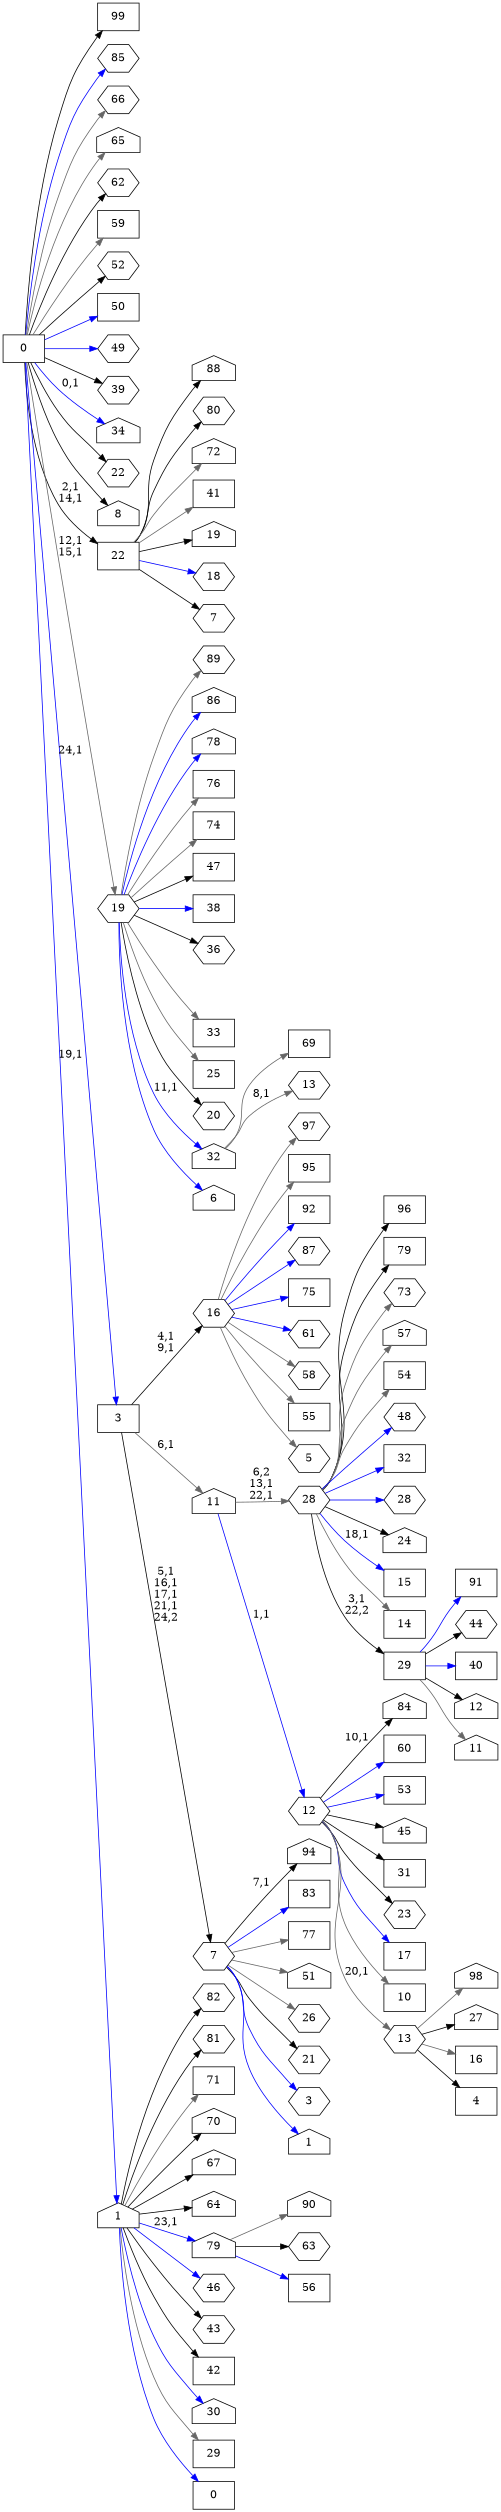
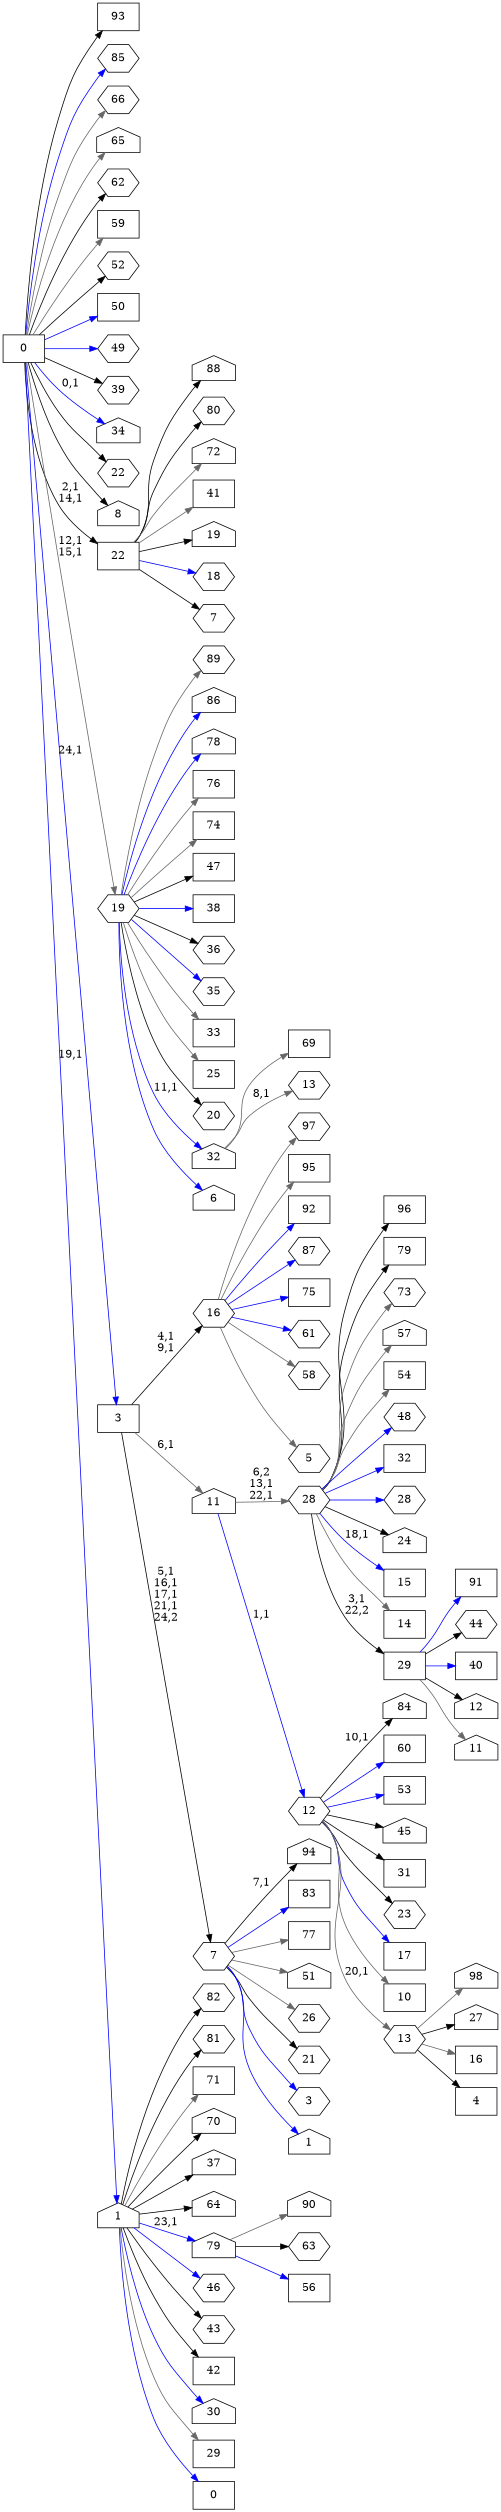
  digraph {
    rankdir=LR
    node [shape=box]
    edge [color=black]
    n1 [label=98 shape=house]
    n2 [label=97 shape=hexagon]
    n3 [label=96]
    n4 [label=95]
    n5 [label=94 shape=house]
-   n6 [label=99]
+   n6 [label=93]
    n7 [label=92]
    n8 [label=91]
    n9 [label=90 shape=house]
    n10 [label=89 shape=hexagon]
    n11 [label=88 shape=house]
    n12 [label=87 shape=hexagon]
    n13 [label=86 shape=house]
    n14 [label=85 shape=hexagon]
    n15 [label=84 shape=house]
    n16 [label=83]
    n17 [label=82 shape=hexagon]
    n18 [label=81 shape=hexagon]
    n19 [label=80 shape=hexagon]
    n20 [label=79]
    n21 [label=78 shape=house]
    n22 [label=77]
    n23 [label=76]
    n24 [label=75]
    n25 [label=74]
    n26 [label=73 shape=hexagon]
    n27 [label=72 shape=house]
    n28 [label=71]
    n29 [label=70 shape=house]
    n30 [label=69]
-   n31 [label=67 shape=house]
+   n31 [label=37 shape=house]
    n32 [label=66 shape=hexagon]
    n33 [label=65 shape=house]
    n34 [label=64 shape=house]
    n35 [label=63 shape=hexagon]
    n36 [label=62 shape=hexagon]
    n37 [label=61 shape=hexagon]
    n38 [label=60]
    n39 [label=59]
    n40 [label=58 shape=hexagon]
    n41 [label=57 shape=house]
    n42 [label=56]
    79 [shape=house]
-   n44 [label=55]
    n45 [label=54]
    n46 [label=53]
    n47 [label=52 shape=hexagon]
    n48 [label=51 shape=house]
    n49 [label=50]
    n50 [label=49 shape=hexagon]
    n51 [label=48 shape=hexagon]
    n52 [label=47]
    n53 [label=46 shape=hexagon]
    n54 [label=45 shape=house]
    n55 [label=44 shape=hexagon]
    n56 [label=43 shape=hexagon]
    n57 [label=42]
    n58 [label=41]
    n59 [label=40]
    n60 [label=39 shape=hexagon]
    n61 [label=38]
    n62 [label=36 shape=hexagon]
+   n63 [label=35 shape=hexagon]
    n64 [label=34 shape=house]
    n65 [label=33]
    n66 [label=32]
    n67 [label=31]
    n68 [label=30 shape=house]
    n69 [label=29]
    n70 [label=28 shape=hexagon]
    n71 [label=27 shape=house]
    n72 [label=26 shape=hexagon]
    n73 [label=25]
    n74 [label=24 shape=house]
    n75 [label=23 shape=hexagon]
    n76 [label=22 shape=hexagon]
    n77 [label=21 shape=hexagon]
    n78 [label=20 shape=hexagon]
    n79 [label=19 shape=house]
    n80 [label=18 shape=hexagon]
    n81 [label=17]
    n82 [label=16]
    n83 [label=15]
    n84 [label=14]
    n85 [label=13 shape=hexagon]
    32 [shape=house]
    n87 [label=12 shape=house]
    n88 [label=11 shape=house]
    29
    28 [shape=hexagon]
    n91 [label=10]
    n92 [label=8 shape=house]
    n93 [label=7 shape=hexagon]
    22
    n95 [label=6 shape=house]
    19 [shape=hexagon]
    n97 [label=5 shape=hexagon]
    16 [shape=hexagon]
    n99 [label=4]
    13 [shape=hexagon]
    12 [shape=hexagon]
    11 [shape=house]
    n103 [label=3 shape=hexagon]
    n104 [label=1 shape=house]
    7 [shape=hexagon]
    3
    n107 [label=0]
    1 [shape=house]
    0
    79 -> n9 [color=gray40]
    79 -> n35
    79 -> n42 [color=blue]
    32 -> n30 [color=gray40]
    32 -> n85 [color=gray40 label="8,1"]
    29 -> n8 [color=blue]
    29 -> n55
    29 -> n59 [color=blue]
    29 -> n87
    29 -> n88 [color=gray40]
    28 -> n3
    28 -> n20
    28 -> n26 [color=gray40]
    28 -> n41 [color=gray40]
    28 -> n45 [color=gray40]
    28 -> n51 [color=blue]
    28 -> n66 [color=blue]
    28 -> n70 [color=blue]
    28 -> n74
    28 -> n83 [color=blue label="18,1"]
    28 -> n84 [color=gray40]
    28 -> 29 [label="3,1\n22,2"]
    22 -> n11
    22 -> n19
    22 -> n27 [color=gray40]
    22 -> n58 [color=gray40]
    22 -> n79
    22 -> n80 [color=blue]
    22 -> n93
    19 -> n10 [color=gray40]
    19 -> n13 [color=blue]
    19 -> n21 [color=blue]
    19 -> n23 [color=gray40]
    19 -> n25 [color=gray40]
    19 -> n52
    19 -> n61 [color=blue]
    19 -> n62
+   19 -> n63 [color=blue]
    19 -> n65 [color=gray40]
    19 -> n73 [color=gray40]
    19 -> n78
    19 -> 32 [color=blue label="11,1"]
    19 -> n95 [color=blue]
    16 -> n2 [color=gray40]
    16 -> n4 [color=gray40]
    16 -> n7 [color=blue]
    16 -> n12 [color=blue]
    16 -> n24 [color=blue]
    16 -> n37 [color=blue]
    16 -> n40 [color=gray40]
-   16 -> n44 [color=gray40]
    16 -> n97 [color=gray40]
    13 -> n1 [color=gray40]
    13 -> n71
    13 -> n82 [color=gray40]
    13 -> n99
    12 -> n15 [label="10,1"]
    12 -> n38 [color=blue]
    12 -> n46 [color=blue]
    12 -> n54
    12 -> n67
    12 -> n75
    12 -> n81 [color=blue]
    12 -> n91 [color=gray40]
    12 -> 13 [color=gray40 label="20,1"]
    11 -> 28 [color=gray40 label="6,2\n13,1\n22,1"]
    11 -> 12 [color=blue label="1,1"]
    7 -> n5 [label="7,1"]
    7 -> n16 [color=blue]
    7 -> n22 [color=gray40]
    7 -> n48 [color=gray40]
    7 -> n72 [color=gray40]
    7 -> n77
    7 -> n103 [color=blue]
    7 -> n104 [color=blue]
    3 -> 16 [label="4,1\n9,1"]
    3 -> 11 [color=gray40 label="6,1"]
    3 -> 7 [label="5,1\n16,1\n17,1\n21,1\n24,2"]
    1 -> n17
    1 -> n18
    1 -> n28 [color=gray40]
    1 -> n29
    1 -> n31
    1 -> n34
    1 -> 79 [color=blue label="23,1"]
    1 -> n53 [color=blue]
    1 -> n56
    1 -> n57
    1 -> n68 [color=blue]
    1 -> n69 [color=gray40]
    1 -> n107 [color=blue]
    0 -> n6
    0 -> n14 [color=blue]
    0 -> n32 [color=gray40]
    0 -> n33 [color=gray40]
    0 -> n36
    0 -> n39 [color=gray40]
    0 -> n47
    0 -> n49 [color=blue]
    0 -> n50 [color=blue]
    0 -> n60
    0 -> n64 [color=blue label="0,1"]
    0 -> n76
    0 -> n92
    0 -> 22 [label="2,1\n14,1"]
    0 -> 19 [color=gray40 label="12,1\n15,1"]
    0 -> 3 [color=blue label="24,1"]
    0 -> 1 [color=blue label="19,1"]
  }
